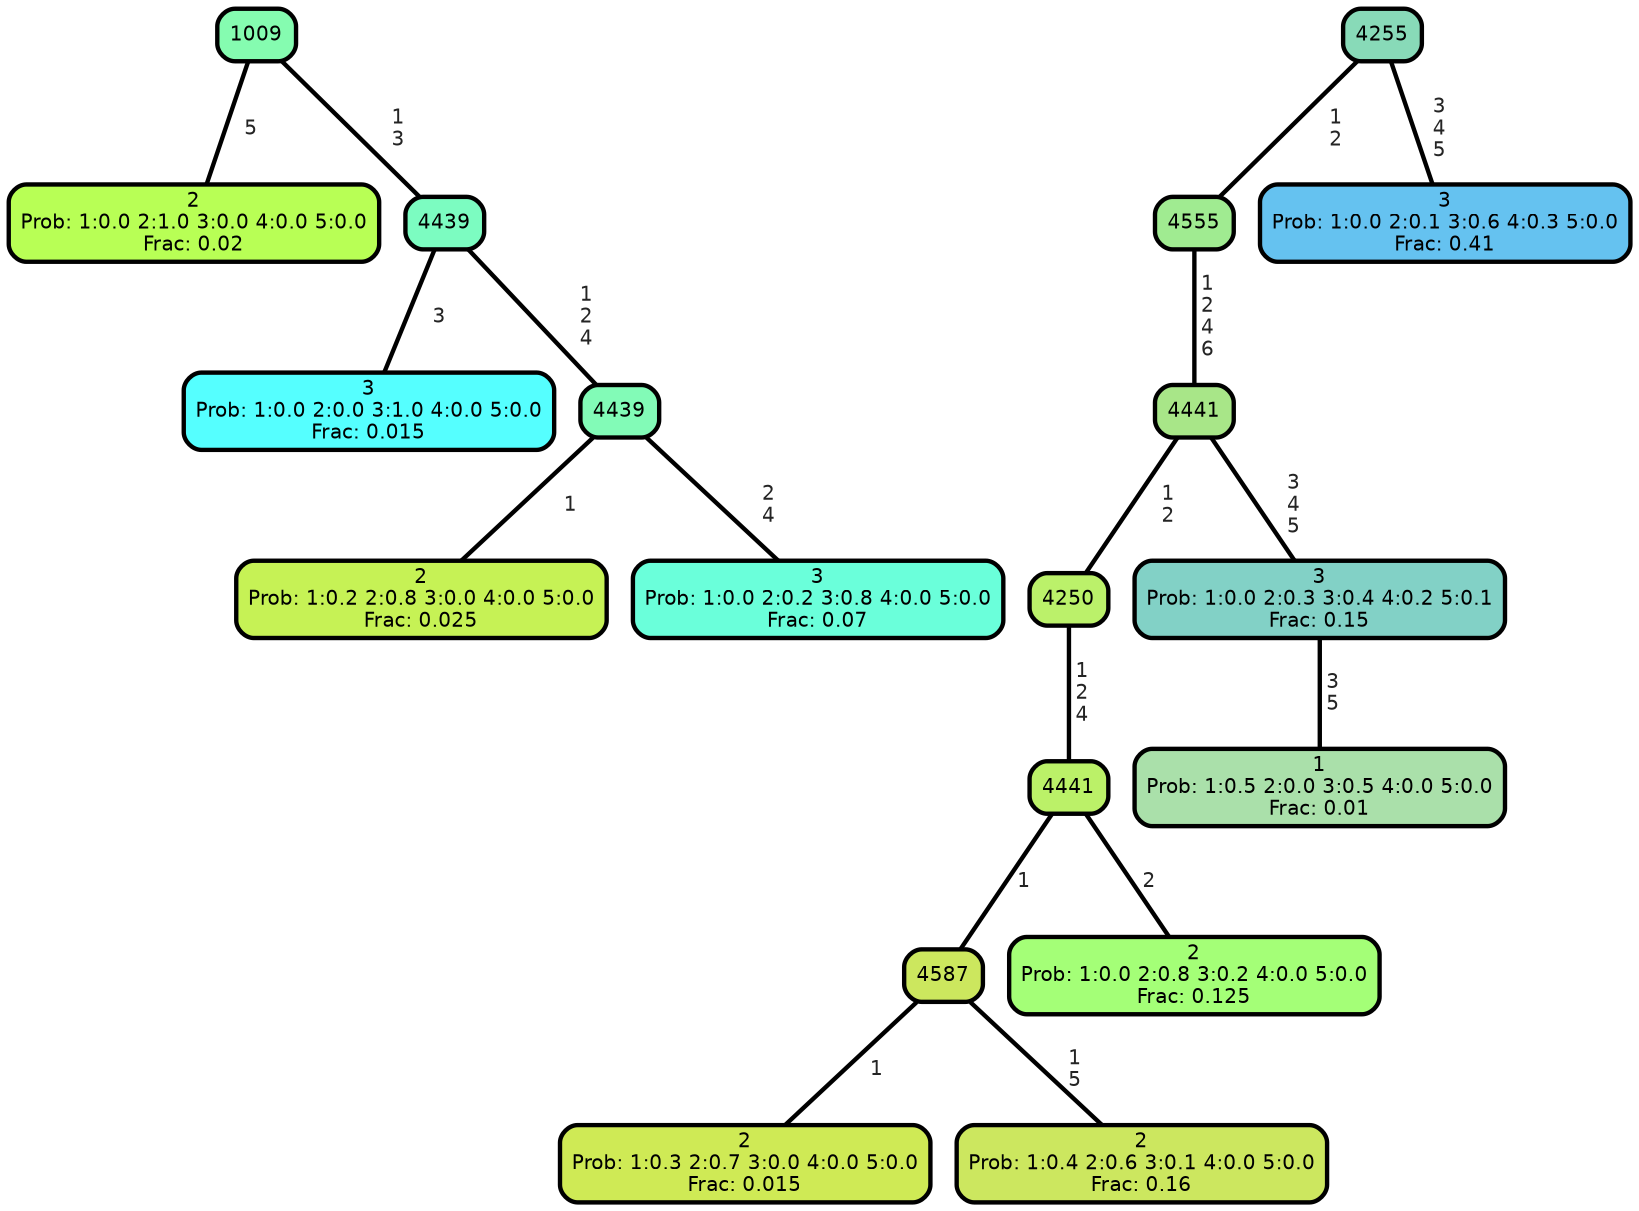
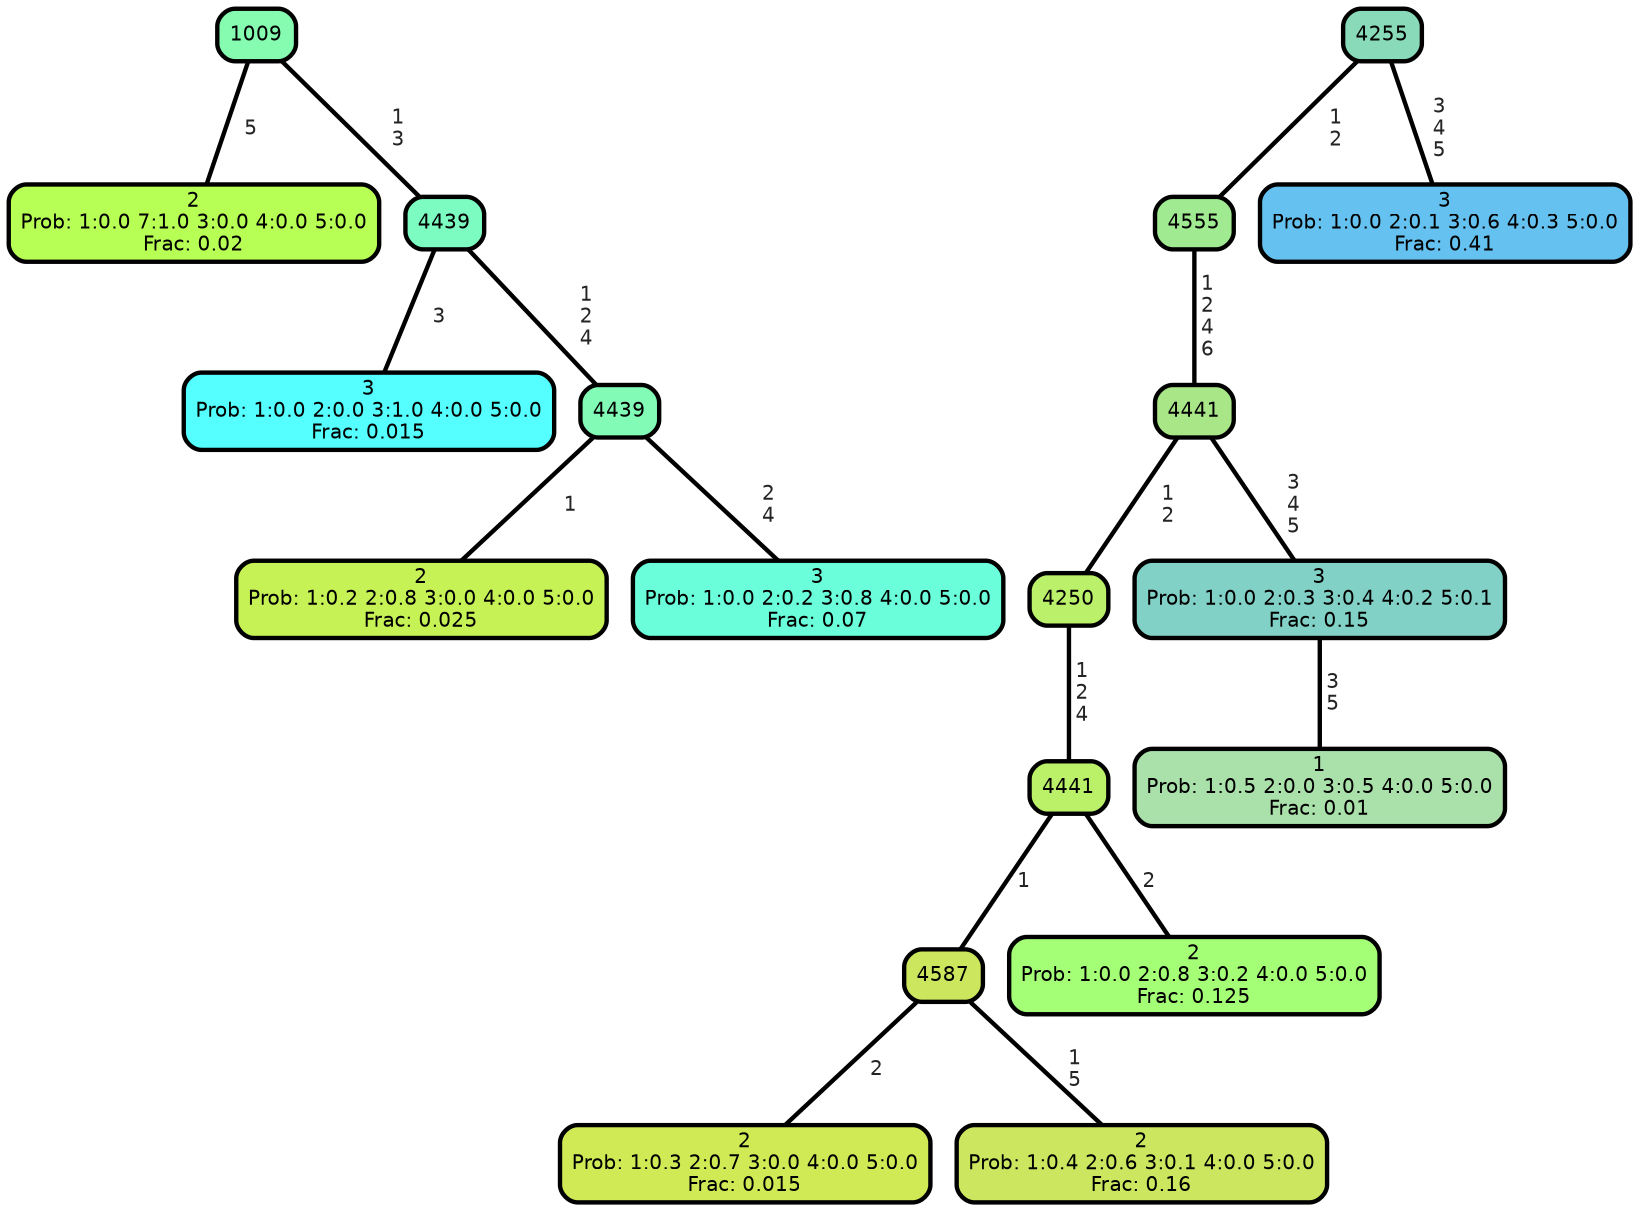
  graph {
    ranksep="0 equally"
    splines=straight
    node [color=black fontcolor=black fontname=helvetica penwidth=3 shape=box style="filled, rounded"]
    edge [color=black fontcolor=grey14 fontname=helvetica fontweight=bold penwidth=3]
-   n1 [fillcolor="#b8ff55" label="2\nProb: 1:0.0 2:1.0 3:0.0 4:0.0 5:0.0\nFrac: 0.02"]
+   n1 [fillcolor="#b8ff55" label="2\nProb: 1:0.0 7:1.0 3:0.0 4:0.0 5:0.0\nFrac: 0.02"]
    n2 [fillcolor="#85fcb0" label=1009]
    n3 [fillcolor="#7cfcc1" label=4439]
    n4 [fillcolor="#55ffff" label="3\nProb: 1:0.0 2:0.0 3:1.0 4:0.0 5:0.0\nFrac: 0.015"]
    n5 [fillcolor="#82fbb7" label=4439]
    n6 [fillcolor="#c6f255" label="2\nProb: 1:0.2 2:0.8 3:0.0 4:0.0 5:0.0\nFrac: 0.025"]
    n7 [fillcolor="#6affda" label="3\nProb: 1:0.0 2:0.2 3:0.8 4:0.0 5:0.0\nFrac: 0.07"]
    n8 [fillcolor="#a0eb91" label=4555]
    n9 [fillcolor="#a8e688" label=4441]
    n10 [fillcolor="#bbf16a" label=4250]
    n11 [fillcolor="#82d1c6" label="3\nProb: 1:0.0 2:0.3 3:0.4 4:0.2 5:0.1\nFrac: 0.15"]
    n12 [fillcolor="#cfea55" label="2\nProb: 1:0.3 2:0.7 3:0.0 4:0.0 5:0.0\nFrac: 0.015"]
    n13 [fillcolor="#cce75e" label=4587]
    n14 [fillcolor="#cce75f" label="2\nProb: 1:0.4 2:0.6 3:0.1 4:0.0 5:0.0\nFrac: 0.16"]
    n15 [fillcolor="#bbf168" label=4441]
    n16 [fillcolor="#a4ff77" label="2\nProb: 1:0.0 2:0.8 3:0.2 4:0.0 5:0.0\nFrac: 0.125"]
    n17 [fillcolor="#aae0aa" label="1\nProb: 1:0.5 2:0.0 3:0.5 4:0.0 5:0.0\nFrac: 0.01"]
    n18 [fillcolor="#88dab8" label=4255]
    n19 [fillcolor="#65c2f0" label="3\nProb: 1:0.0 2:0.1 3:0.6 4:0.3 5:0.0\nFrac: 0.41"]
    subgraph sub_1 {
      rank=same
    }
    n2 -- n1 [label=" 5"]
    n2 -- n3 [label=" 1\n 3"]
    n3 -- n4 [label=" 3"]
    n3 -- n5 [label=" 1\n 2\n 4"]
    n5 -- n6 [label=" 1"]
    n5 -- n7 [label=" 2\n 4"]
    n8 -- n9 [label=" 1\n 2\n 4\n 6"]
    n9 -- n10 [label=" 1\n 2"]
    n9 -- n11 [label=" 3\n 4\n 5"]
    n10 -- n15 [label=" 1\n 2\n 4"]
    n11 -- n17 [label=" 3\n 5"]
-   n13 -- n12 [label=" 1"]
+   n13 -- n12 [label=" 2"]
    n13 -- n14 [label=" 1\n 5"]
    n15 -- n13 [label=" 1"]
    n15 -- n16 [label=" 2"]
    n18 -- n8 [label=" 1\n 2"]
    n18 -- n19 [label=" 3\n 4\n 5"]
  }
